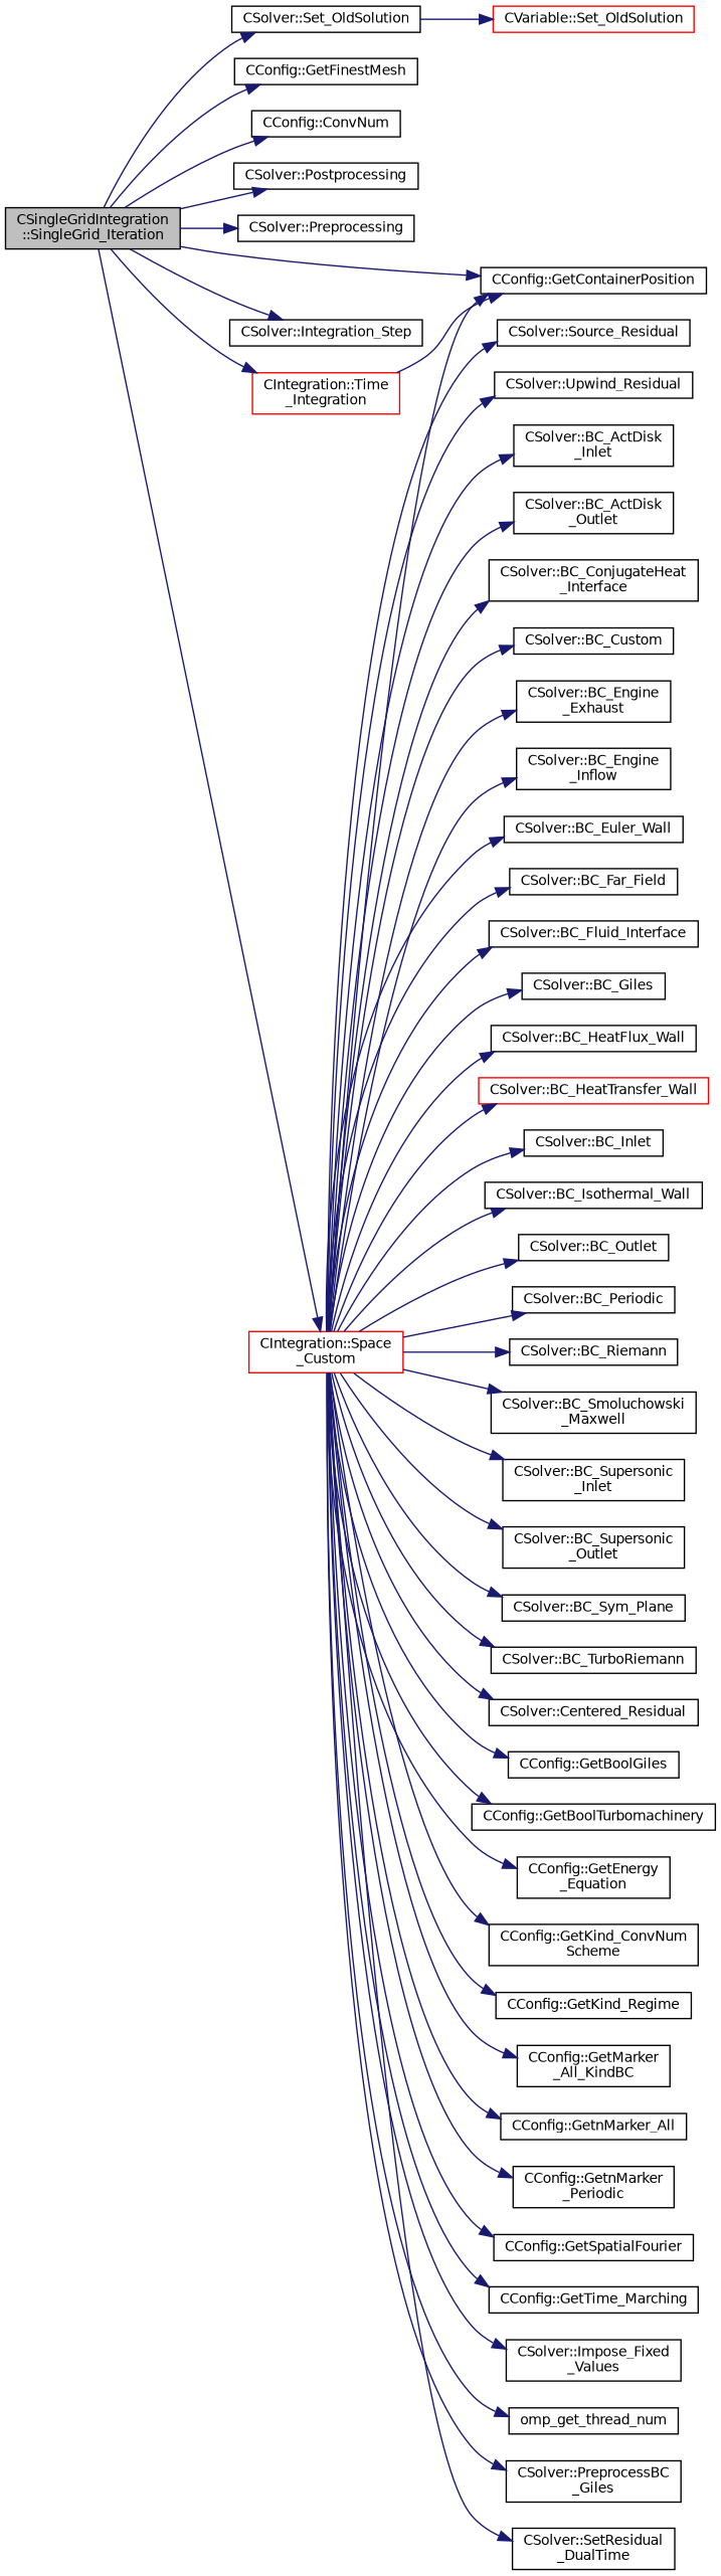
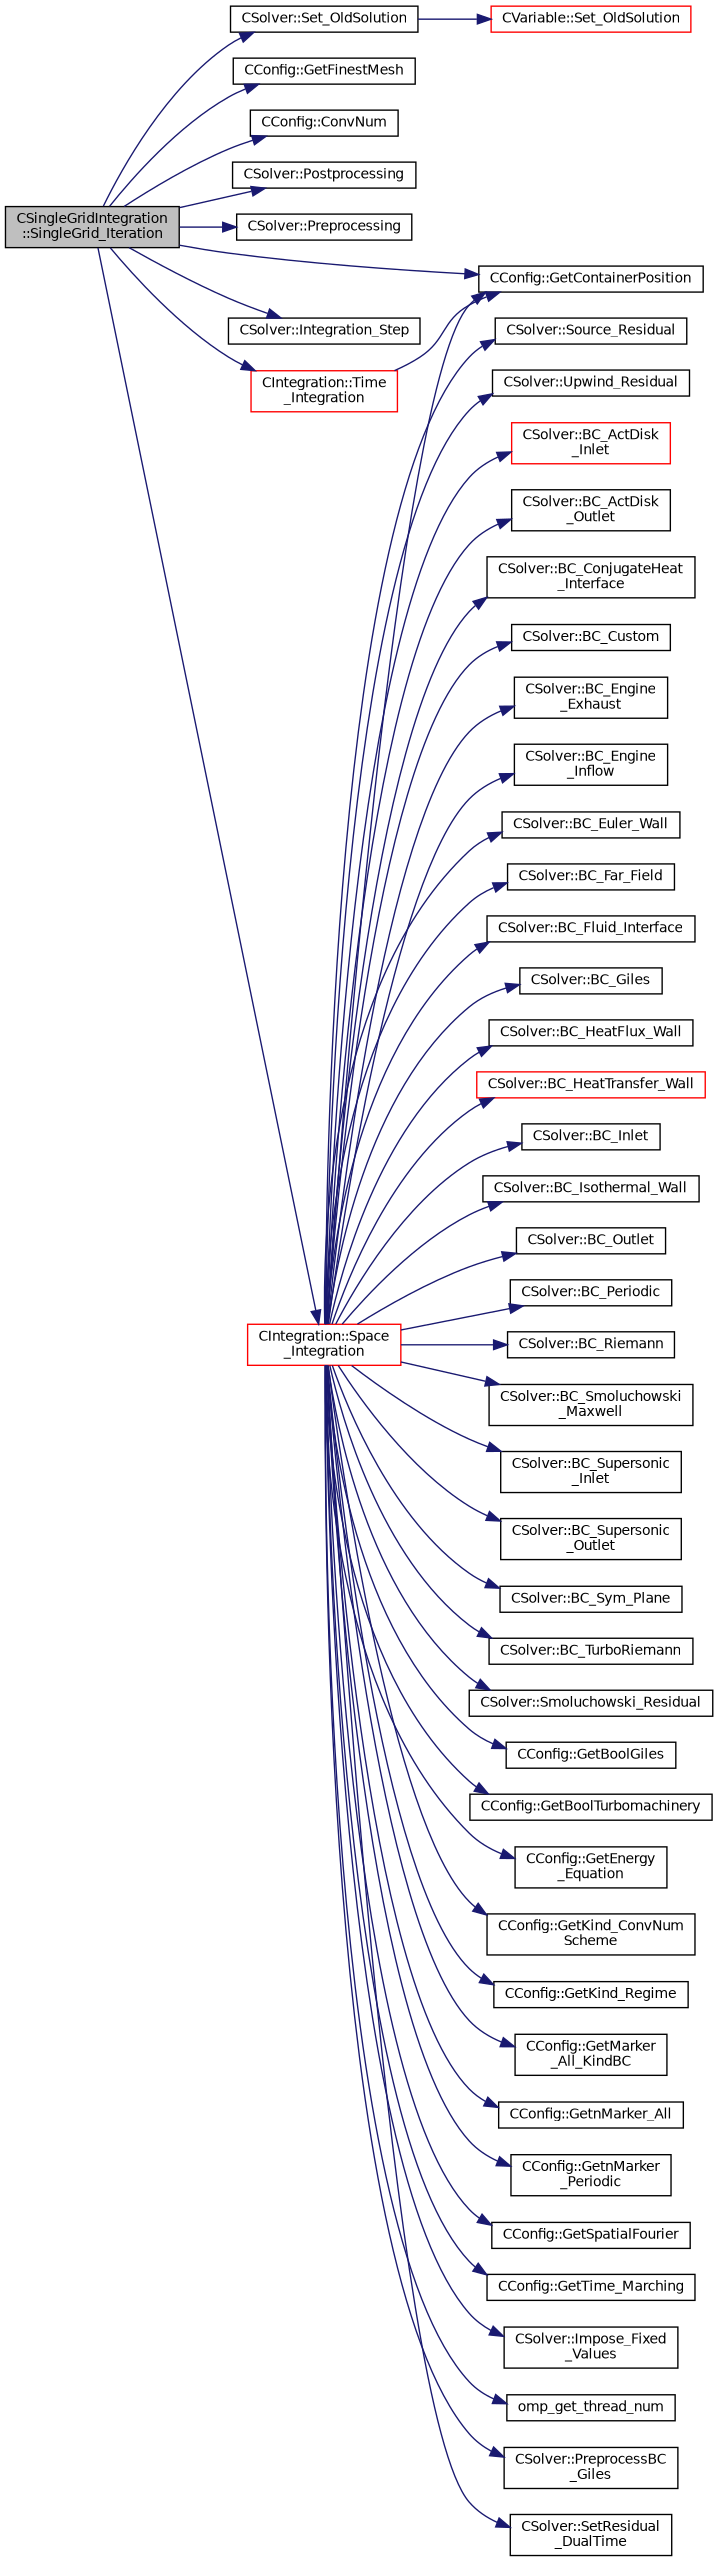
  digraph {
    rankdir=LR
    node [color=black fillcolor=white fontname=Helvetica fontsize=10 shape=record style=filled]
    edge [color=midnightblue fontname=Helvetica fontsize=10 labelfontname=Helvetica labelfontsize=10 style=solid]
    n1 [fillcolor=grey75 fontcolor=black height=0.2 label="CSingleGridIntegration\l::SingleGrid_Iteration" width=0.4]
    n2 [height=0.2 label="CConfig::GetContainerPosition" width=0.4]
    n3 [height=0.2 label="CConfig::GetFinestMesh" width=0.4]
    n4 [height=0.2 label="CConfig::ConvNum" width=0.4]
    n5 [height=0.2 label="CSolver::Postprocessing" width=0.4]
    n6 [height=0.2 label="CSolver::Preprocessing" width=0.4]
    n7 [height=0.2 label="CSolver::Set_OldSolution" width=0.4]
    n8 [height=0.2 label="CSolver::Integration_Step" width=0.4]
-   n9 [color=red height=0.2 label="CIntegration::Space\l_Custom" width=0.4]
+   n9 [color=red height=0.2 label="CIntegration::Space\l_Integration" width=0.4]
    n10 [color=red height=0.2 label="CIntegration::Time\l_Integration" width=0.4]
    n11 [color=red height=0.2 label="CVariable::Set_OldSolution" width=0.4]
-   n12 [height=0.2 label="CSolver::BC_ActDisk\l_Inlet" width=0.4]
+   n12 [color=red height=0.2 label="CSolver::BC_ActDisk\l_Inlet" width=0.4]
    n13 [height=0.2 label="CSolver::BC_ActDisk\l_Outlet" width=0.4]
    n14 [height=0.2 label="CSolver::BC_ConjugateHeat\l_Interface" width=0.4]
    n15 [height=0.2 label="CSolver::BC_Custom" width=0.4]
    n16 [height=0.2 label="CSolver::BC_Engine\l_Exhaust" width=0.4]
    n17 [height=0.2 label="CSolver::BC_Engine\l_Inflow" width=0.4]
    n18 [height=0.2 label="CSolver::BC_Euler_Wall" width=0.4]
    n19 [height=0.2 label="CSolver::BC_Far_Field" width=0.4]
    n20 [height=0.2 label="CSolver::BC_Fluid_Interface" width=0.4]
    n21 [height=0.2 label="CSolver::BC_Giles" width=0.4]
    n22 [height=0.2 label="CSolver::BC_HeatFlux_Wall" width=0.4]
    n23 [color=red height=0.2 label="CSolver::BC_HeatTransfer_Wall" width=0.4]
    n24 [height=0.2 label="CSolver::BC_Inlet" width=0.4]
    n25 [height=0.2 label="CSolver::BC_Isothermal_Wall" width=0.4]
    n26 [height=0.2 label="CSolver::BC_Outlet" width=0.4]
    n27 [height=0.2 label="CSolver::BC_Periodic" width=0.4]
    n28 [height=0.2 label="CSolver::BC_Riemann" width=0.4]
    n29 [height=0.2 label="CSolver::BC_Smoluchowski\l_Maxwell" width=0.4]
    n30 [height=0.2 label="CSolver::BC_Supersonic\l_Inlet" width=0.4]
    n31 [height=0.2 label="CSolver::BC_Supersonic\l_Outlet" width=0.4]
    n32 [height=0.2 label="CSolver::BC_Sym_Plane" width=0.4]
    n33 [height=0.2 label="CSolver::BC_TurboRiemann" width=0.4]
-   n34 [height=0.2 label="CSolver::Centered_Residual" width=0.4]
+   n34 [height=0.2 label="CSolver::Smoluchowski_Residual" width=0.4]
    n35 [height=0.2 label="CConfig::GetBoolGiles" width=0.4]
    n36 [height=0.2 label="CConfig::GetBoolTurbomachinery" width=0.4]
    n37 [height=0.2 label="CConfig::GetEnergy\l_Equation" width=0.4]
    n38 [height=0.2 label="CConfig::GetKind_ConvNum\lScheme" width=0.4]
    n39 [height=0.2 label="CConfig::GetKind_Regime" width=0.4]
    n40 [height=0.2 label="CConfig::GetMarker\l_All_KindBC" width=0.4]
    n41 [height=0.2 label="CConfig::GetnMarker_All" width=0.4]
    n42 [height=0.2 label="CConfig::GetnMarker\l_Periodic" width=0.4]
    n43 [height=0.2 label="CConfig::GetSpatialFourier" width=0.4]
    n44 [height=0.2 label="CConfig::GetTime_Marching" width=0.4]
    n45 [height=0.2 label="CSolver::Impose_Fixed\l_Values" width=0.4]
    n46 [height=0.2 label=omp_get_thread_num width=0.4]
    n47 [height=0.2 label="CSolver::PreprocessBC\l_Giles" width=0.4]
    n48 [height=0.2 label="CSolver::SetResidual\l_DualTime" width=0.4]
    n49 [height=0.2 label="CSolver::Source_Residual" width=0.4]
    n50 [height=0.2 label="CSolver::Upwind_Residual" width=0.4]
    n1 -> n2
    n1 -> n3
    n1 -> n4
    n1 -> n5
    n1 -> n6
    n1 -> n7
    n1 -> n8
    n1 -> n9
    n1 -> n10
    n7 -> n11
    n9 -> n2
    n9 -> n12
    n9 -> n13
    n9 -> n14
    n9 -> n15
    n9 -> n16
    n9 -> n17
    n9 -> n18
    n9 -> n19
    n9 -> n20
    n9 -> n21
    n9 -> n22
    n9 -> n23
    n9 -> n24
    n9 -> n25
    n9 -> n26
    n9 -> n27
    n9 -> n28
    n9 -> n29
    n9 -> n30
    n9 -> n31
    n9 -> n32
    n9 -> n33
    n9 -> n34
    n9 -> n35
    n9 -> n36
    n9 -> n37
    n9 -> n38
    n9 -> n39
    n9 -> n40
    n9 -> n41
    n9 -> n42
    n9 -> n43
    n9 -> n44
    n9 -> n45
    n9 -> n46
    n9 -> n47
    n9 -> n48
    n9 -> n49
    n9 -> n50
    n10 -> n2
  }
